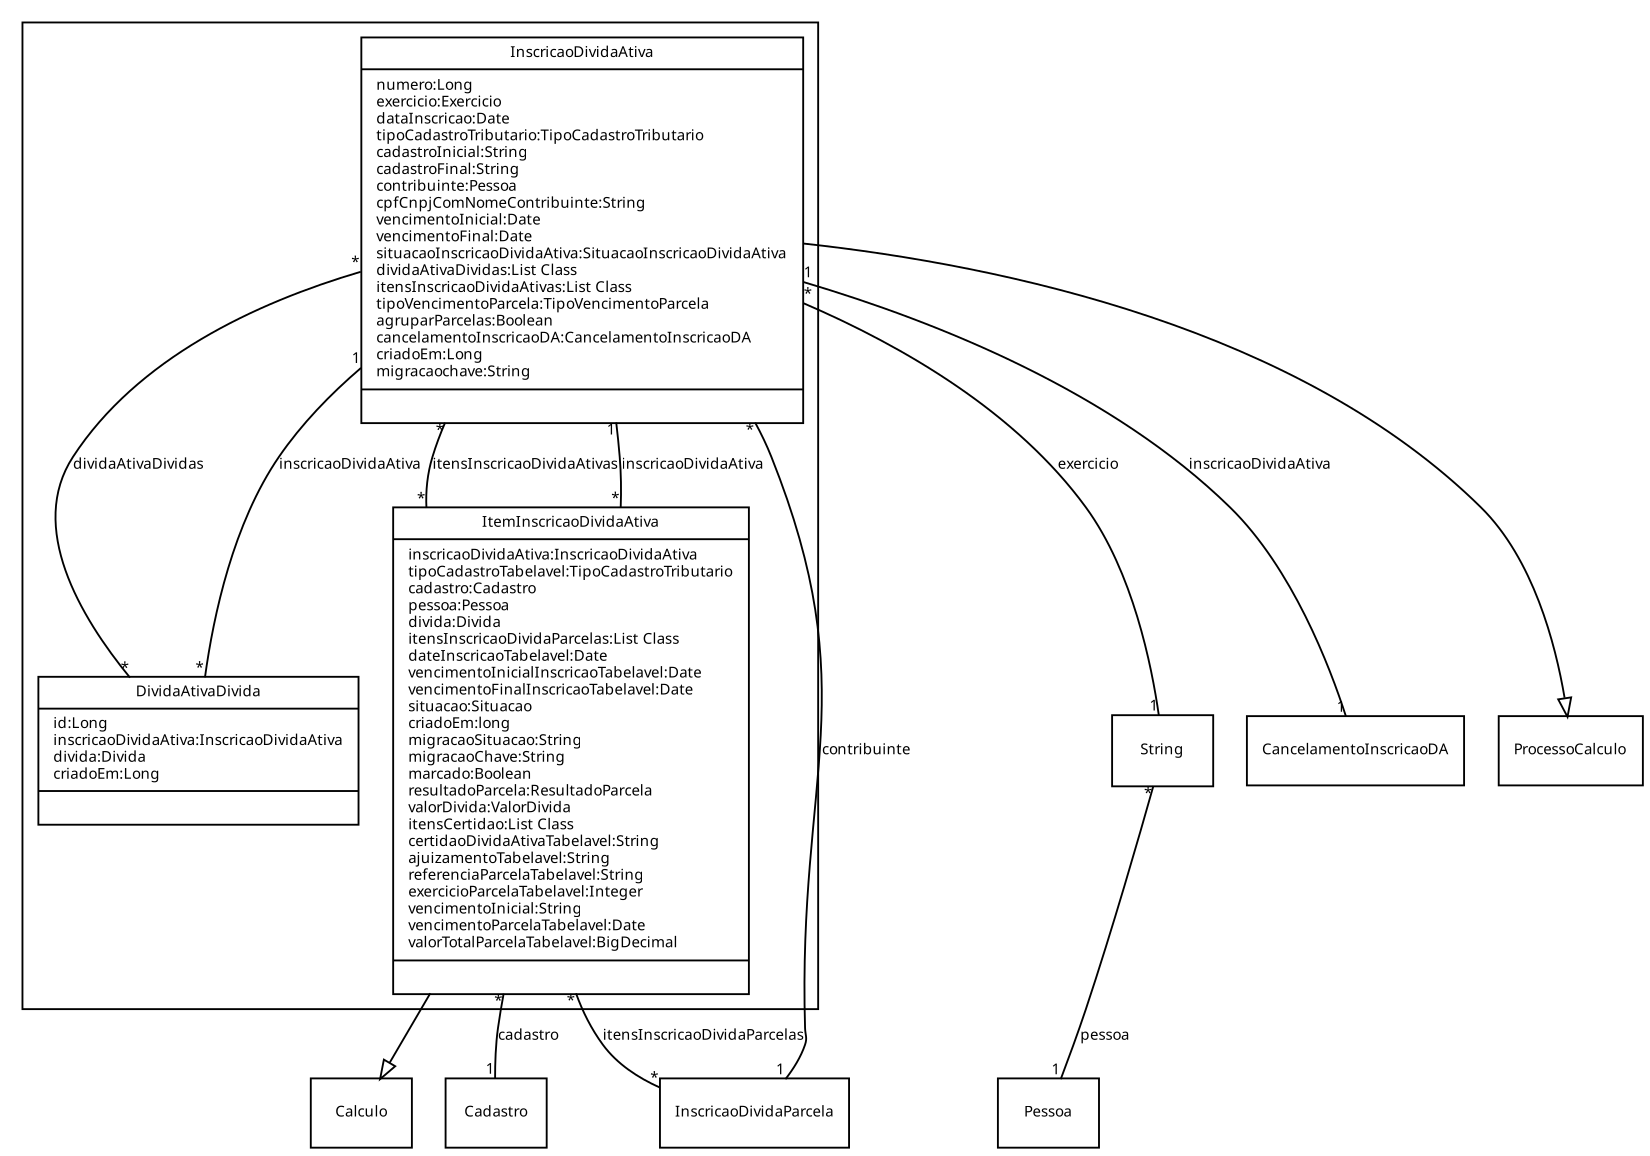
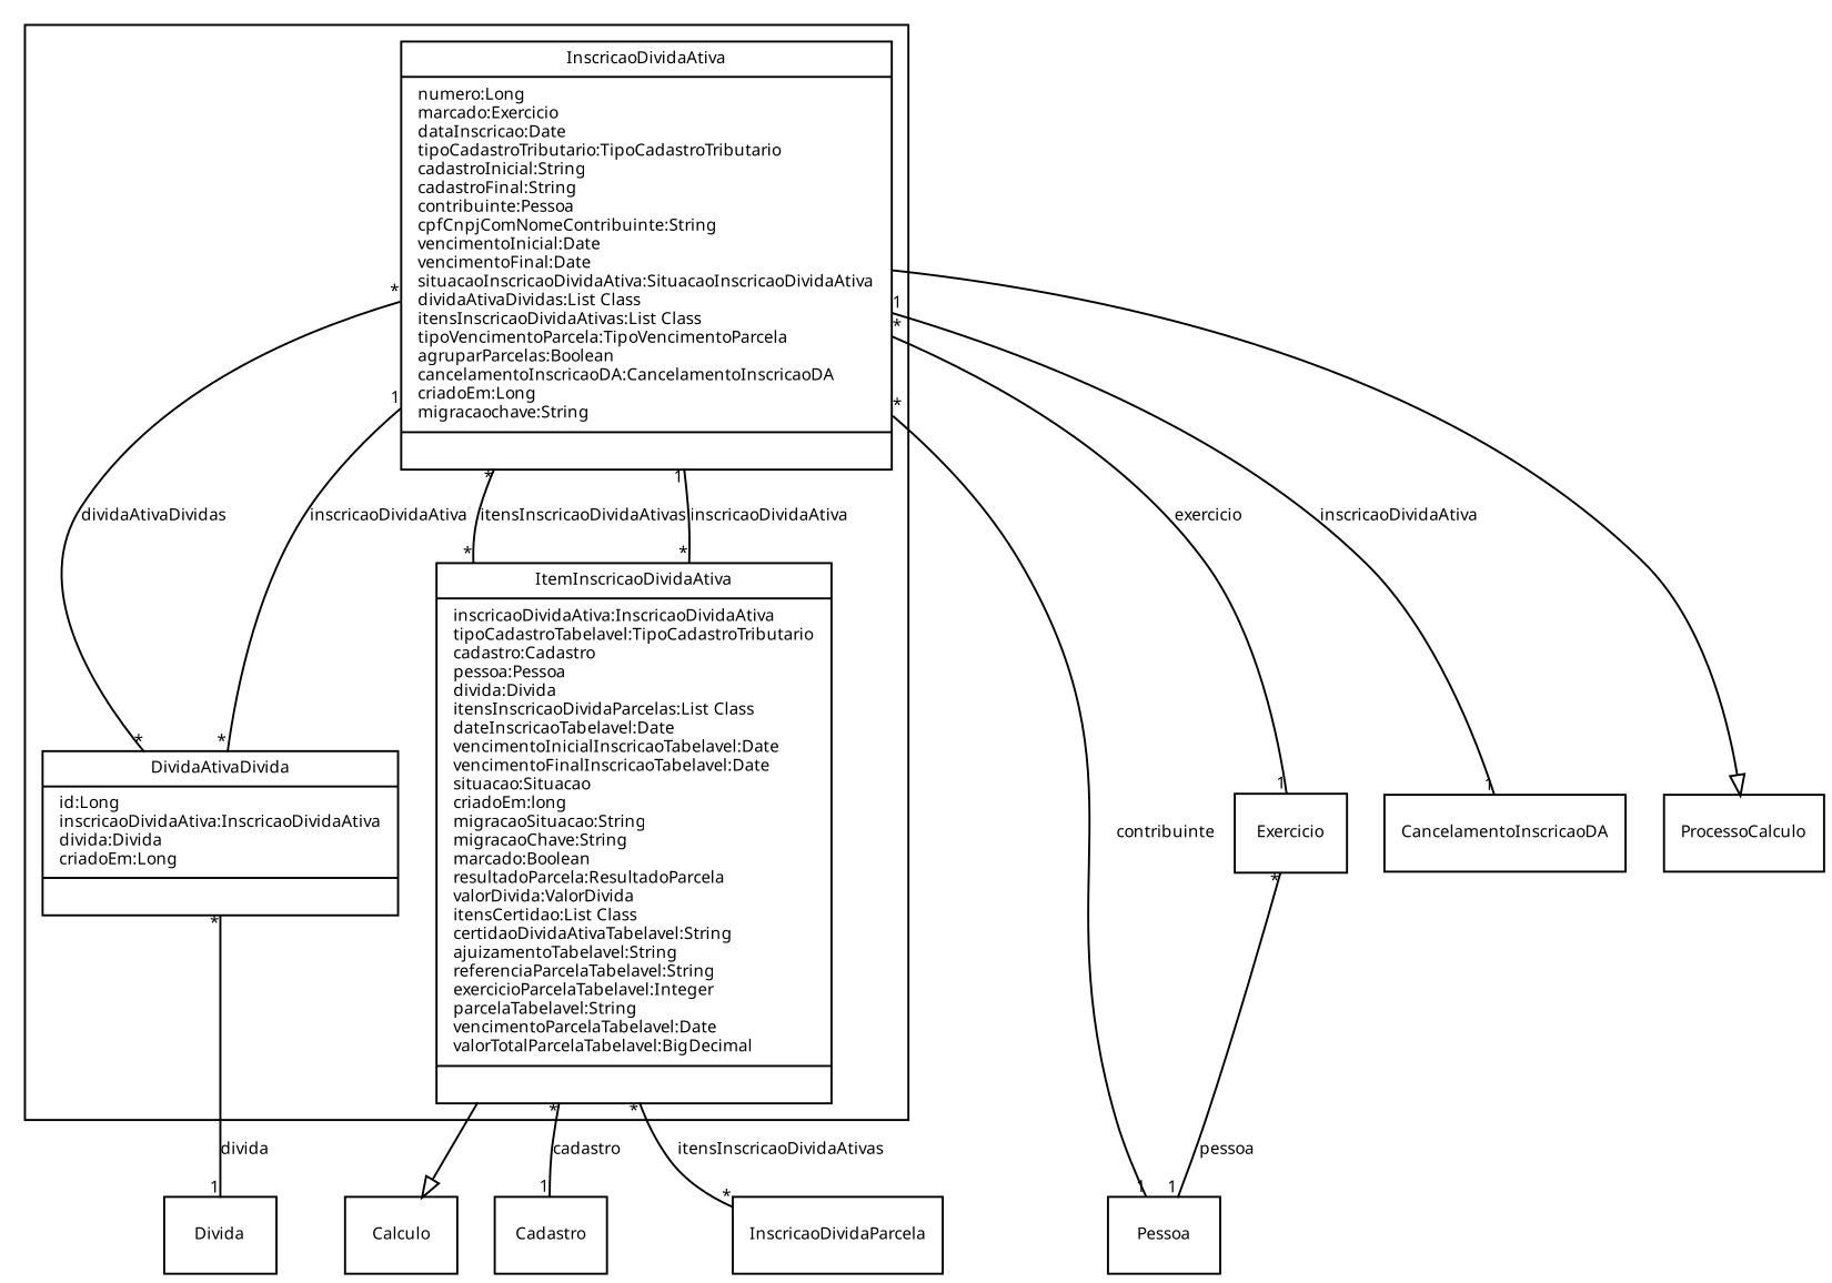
  digraph {
    fontname="Noto Sans"
    fontsize=8
    node [fontname="Noto Sans" fontsize=8 shape=record]
    edge [arrowhead=none fontname="Noto Sans" fontsize=8 headlabel=1 taillabel="*"]
-   n1 [label="{InscricaoDividaAtiva|numero:Long\lexercicio:Exercicio\ldataInscricao:Date\ltipoCadastroTributario:TipoCadastroTributario\lcadastroInicial:String\lcadastroFinal:String\lcontribuinte:Pessoa\lcpfCnpjComNomeContribuinte:String\lvencimentoInicial:Date\lvencimentoFinal:Date\lsituacaoInscricaoDividaAtiva:SituacaoInscricaoDividaAtiva\ldividaAtivaDividas:List Class\litensInscricaoDividaAtivas:List Class\ltipoVencimentoParcela:TipoVencimentoParcela\lagruparParcelas:Boolean\lcancelamentoInscricaoDA:CancelamentoInscricaoDA\lcriadoEm:Long\lmigracaochave:String\l|\l}"]
+   n1 [label="{InscricaoDividaAtiva|numero:Long\lmarcado:Exercicio\ldataInscricao:Date\ltipoCadastroTributario:TipoCadastroTributario\lcadastroInicial:String\lcadastroFinal:String\lcontribuinte:Pessoa\lcpfCnpjComNomeContribuinte:String\lvencimentoInicial:Date\lvencimentoFinal:Date\lsituacaoInscricaoDividaAtiva:SituacaoInscricaoDividaAtiva\ldividaAtivaDividas:List Class\litensInscricaoDividaAtivas:List Class\ltipoVencimentoParcela:TipoVencimentoParcela\lagruparParcelas:Boolean\lcancelamentoInscricaoDA:CancelamentoInscricaoDA\lcriadoEm:Long\lmigracaochave:String\l|\l}"]
    n2 [label="{DividaAtivaDivida|id:Long\linscricaoDividaAtiva:InscricaoDividaAtiva\ldivida:Divida\lcriadoEm:Long\l|\l}"]
-   n3 [label="{ItemInscricaoDividaAtiva|inscricaoDividaAtiva:InscricaoDividaAtiva\ltipoCadastroTabelavel:TipoCadastroTributario\lcadastro:Cadastro\lpessoa:Pessoa\ldivida:Divida\litensInscricaoDividaParcelas:List Class\ldateInscricaoTabelavel:Date\lvencimentoInicialInscricaoTabelavel:Date\lvencimentoFinalInscricaoTabelavel:Date\lsituacao:Situacao\lcriadoEm:long\lmigracaoSituacao:String\lmigracaoChave:String\lmarcado:Boolean\lresultadoParcela:ResultadoParcela\lvalorDivida:ValorDivida\litensCertidao:List Class\lcertidaoDividaAtivaTabelavel:String\lajuizamentoTabelavel:String\lreferenciaParcelaTabelavel:String\lexercicioParcelaTabelavel:Integer\lvencimentoInicial:String\lvencimentoParcelaTabelavel:Date\lvalorTotalParcelaTabelavel:BigDecimal\l|\l}"]
-   Exercicio [label=String]
+   n3 [label="{ItemInscricaoDividaAtiva|inscricaoDividaAtiva:InscricaoDividaAtiva\ltipoCadastroTabelavel:TipoCadastroTributario\lcadastro:Cadastro\lpessoa:Pessoa\ldivida:Divida\litensInscricaoDividaParcelas:List Class\ldateInscricaoTabelavel:Date\lvencimentoInicialInscricaoTabelavel:Date\lvencimentoFinalInscricaoTabelavel:Date\lsituacao:Situacao\lcriadoEm:long\lmigracaoSituacao:String\lmigracaoChave:String\lmarcado:Boolean\lresultadoParcela:ResultadoParcela\lvalorDivida:ValorDivida\litensCertidao:List Class\lcertidaoDividaAtivaTabelavel:String\lajuizamentoTabelavel:String\lreferenciaParcelaTabelavel:String\lexercicioParcelaTabelavel:Integer\lparcelaTabelavel:String\lvencimentoParcelaTabelavel:Date\lvalorTotalParcelaTabelavel:BigDecimal\l|\l}"]
+   Exercicio
    Pessoa
    CancelamentoInscricaoDA
    ProcessoCalculo
+   Divida
    Cadastro
    InscricaoDividaParcela
    Calculo
    subgraph cluster_1 {
      n1
      n2
      n3
    }
    n1 -> n2 [headlabel="*" label=dividaAtivaDividas]
    n1 -> n3 [headlabel="*" label=itensInscricaoDividaAtivas]
    n1 -> Exercicio [label=exercicio]
-   n1 -> InscricaoDividaParcela [label=contribuinte]
+   n1 -> Pessoa [label=contribuinte]
    n1 -> CancelamentoInscricaoDA [label=inscricaoDividaAtiva taillabel=1]
    n1 -> ProcessoCalculo [arrowhead=empty headlabel="" taillabel=""]
    n2 -> n1 [label=inscricaoDividaAtiva]
+   n2 -> Divida [label=divida]
    n3 -> n1 [label=inscricaoDividaAtiva]
    n3 -> Cadastro [label=cadastro]
-   n3 -> InscricaoDividaParcela [headlabel="*" label=itensInscricaoDividaParcelas]
+   n3 -> InscricaoDividaParcela [headlabel="*" label=itensInscricaoDividaAtivas]
    n3 -> Calculo [arrowhead=empty headlabel="" taillabel=""]
    Exercicio -> Pessoa [label=pessoa]
  }
